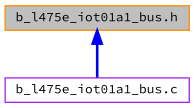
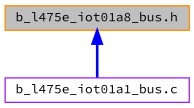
  digraph {
    fontname="Source Code Pro"
    node [fontname="Source Code Pro" fontsize=10 shape=record style=filled]
-   n1 [color=darkorange fillcolor=grey75 fontcolor=black height=0.2 label="b_l475e_iot01a1_bus.h" width=0.4]
+   n1 [color=darkorange fillcolor=grey75 fontcolor=black height=0.2 label="b_l475e_iot01a8_bus.h" width=0.4]
    n2 [color=purple fillcolor=white height=0.2 label="b_l475e_iot01a1_bus.c" width=0.4]
    n1 -> n2 [color=blue dir=back fontname="Source Code Pro" fontsize=10 labelfontname=Helvetica labelfontsize=10 style=bold]
  }
